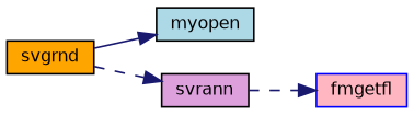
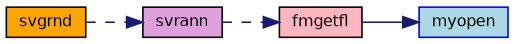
  digraph {
    rankdir=LR
    node [color=black fontname=Helvetica fontsize=10 shape=record style=filled]
    edge [color=midnightblue fontname=Helvetica fontsize=10 labelfontname=Helvetica labelfontsize=10 style=dashed]
    n1 [fillcolor=orange fontcolor=black height=0.2 label=svgrnd width=0.4]
-   n2 [fillcolor=lightblue height=0.2 label=myopen width=0.4]
+   n2 [color=blue fillcolor=lightblue height=0.2 label=myopen width=0.4]
    n3 [fillcolor=plum height=0.2 label=svrann width=0.4]
-   n4 [color=blue fillcolor=lightpink height=0.2 label=fmgetfl width=0.4]
-   n1 -> n2 [style=solid]
+   n4 [fillcolor=lightpink height=0.2 label=fmgetfl width=0.4]
+   n4 -> n2 [style=solid]
    n1 -> n3
    n3 -> n4
  }
